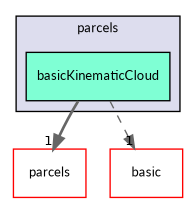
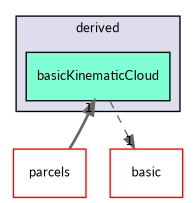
  digraph {
    compound=true
    fontname=Lato
    node [fillcolor=white fontname=Lato fontsize=10 shape=box style=filled color=red]
    edge [color=gray40 fontname=Lato headlabel=1 labeldistance=1.5 labelfontname=Helvetica labelfontsize=10]
    n1 [fillcolor=aquamarine label=basicKinematicCloud pencolor=black color=""]
    n2 [label=parcels]
    n3 [label=basic]
    subgraph cluster_1 {
      bgcolor="#ddddee"
      fontsize=10
-     label=parcels
+     label=derived
      pencolor=black
      n1
    }
-   n1 -> n2 [style=bold]
+   n2 -> n1 [style=bold]
    n1 -> n3 [style=dashed]
  }
